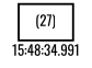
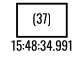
  digraph {
    label="15:48:34.991"
    fontname=Oswald
-   n1 [color=black fontcolor=black label="(27)" shape=rectangle style=bold fontname=Oswald]
+   n1 [color=black fontcolor=black label="(37)" shape=rectangle style=bold fontname=Oswald]
  }
